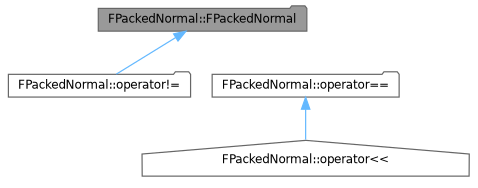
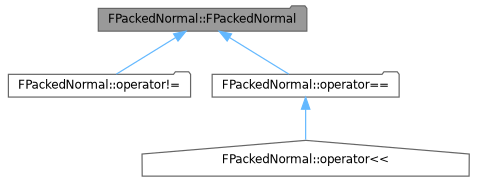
  digraph {
    rankdir=TB
    node [color=grey40 fillcolor=white fontname=Helvetica fontsize=10 shape=folder style=filled]
    edge [color=steelblue1 dir=back fontname=Helvetica fontsize=10 labelfontname=Helvetica labelfontsize=10 style=solid]
    n1 [color=gray40 fillcolor=grey60 fontcolor=black height=0.2 label="FPackedNormal::FPackedNormal" width=0.4]
    n2 [height=0.2 label="FPackedNormal::operator!=" width=0.4]
    n3 [height=0.2 label="FPackedNormal::operator==" width=0.4]
    n4 [height=0.2 label="FPackedNormal::operator\<\<" shape=house width=0.4]
    n1 -> n2
+   n1 -> n3
    n3 -> n4
  }
